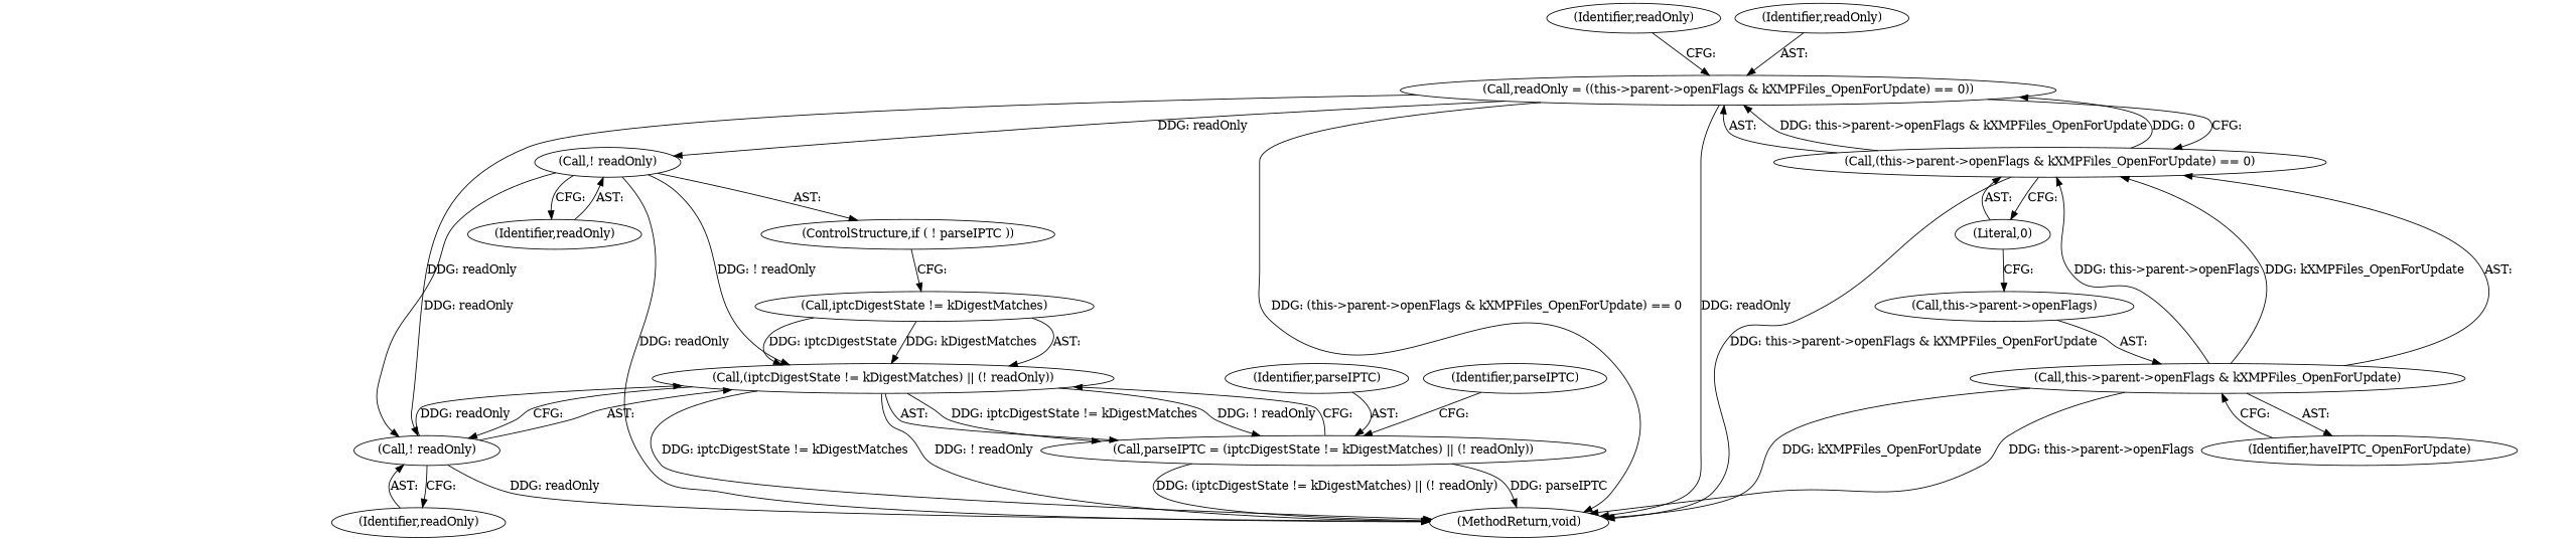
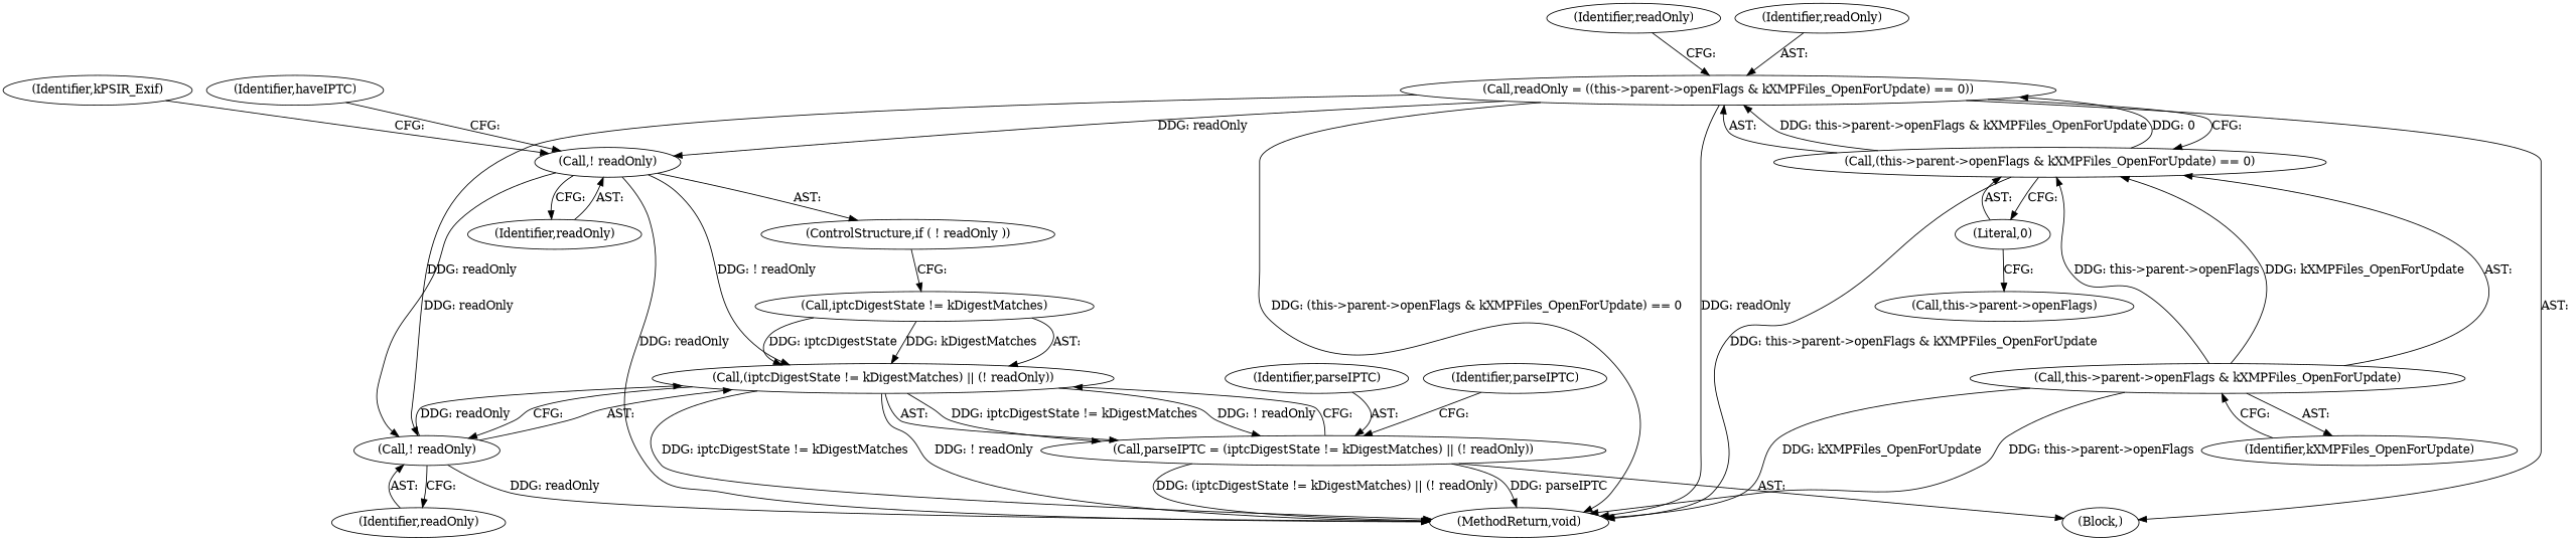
  digraph {
    n1 [label="(Call,! readOnly)"]
    n2 [label="(Call,(iptcDigestState != kDigestMatches) || (! readOnly))"]
    n3 [label="(Call,! readOnly)"]
    n4 [label="(Identifier,readOnly)"]
-   n5 [label="(ControlStructure,if ( ! parseIPTC ))"]
+   n5 [label="(ControlStructure,if ( ! readOnly ))"]
    n6 [label="(MethodReturn,void)"]
    n7 [label="(Call,parseIPTC = (iptcDigestState != kDigestMatches) || (! readOnly))"]
    n8 [label="(Identifier,readOnly)"]
    n9 [label="(Call,iptcDigestState != kDigestMatches)"]
    n10 [label="(Call,readOnly = ((this->parent->openFlags & kXMPFiles_OpenForUpdate) == 0))"]
    n11 [label="(Call,(this->parent->openFlags & kXMPFiles_OpenForUpdate) == 0)"]
+   n12 [label="(Block,)"]
    n13 [label="(Literal,0)"]
    n14 [label="(Call,this->parent->openFlags)"]
    n15 [label="(Call,this->parent->openFlags & kXMPFiles_OpenForUpdate)"]
-   n16 [label="(Identifier,haveIPTC_OpenForUpdate)"]
+   n16 [label="(Identifier,kXMPFiles_OpenForUpdate)"]
+   n17 [label="(Identifier,kPSIR_Exif)"]
    n18 [label="(Identifier,readOnly)"]
    n19 [label="(Identifier,parseIPTC)"]
    n20 [label="(Identifier,readOnly)"]
    n21 [label="(Identifier,parseIPTC)"]
+   n22 [label="(Identifier,haveIPTC)"]
    n1 -> n2 [label="DDG: ! readOnly"]
    n1 -> n3 [label="DDG: readOnly"]
    n1 -> n4 [label="CFG: "]
    n1 -> n5 [label="AST: "]
    n1 -> n6 [label="DDG: readOnly"]
    n2 -> n3 [label="CFG: "]
    n2 -> n6 [label="DDG: iptcDigestState != kDigestMatches"]
    n2 -> n6 [label="DDG: ! readOnly"]
    n2 -> n7 [label="AST: "]
    n2 -> n7 [label="DDG: iptcDigestState != kDigestMatches"]
    n2 -> n7 [label="DDG: ! readOnly"]
    n3 -> n2 [label="AST: "]
    n3 -> n2 [label="DDG: readOnly"]
    n3 -> n6 [label="DDG: readOnly"]
    n3 -> n8 [label="CFG: "]
    n4 -> n1 [label="AST: "]
    n5 -> n9 [label="CFG: "]
    n7 -> n2 [label="CFG: "]
    n7 -> n6 [label="DDG: parseIPTC"]
    n7 -> n6 [label="DDG: (iptcDigestState != kDigestMatches) || (! readOnly)"]
+   n7 -> n12 [label="AST: "]
    n8 -> n3 [label="AST: "]
    n9 -> n2 [label="AST: "]
    n9 -> n2 [label="DDG: iptcDigestState"]
    n9 -> n2 [label="DDG: kDigestMatches"]
    n10 -> n1 [label="DDG: readOnly"]
    n10 -> n3 [label="DDG: readOnly"]
    n10 -> n6 [label="DDG: (this->parent->openFlags & kXMPFiles_OpenForUpdate) == 0"]
    n10 -> n6 [label="DDG: readOnly"]
    n10 -> n11 [label="CFG: "]
+   n10 -> n12 [label="AST: "]
    n11 -> n6 [label="DDG: this->parent->openFlags & kXMPFiles_OpenForUpdate"]
    n11 -> n10 [label="AST: "]
    n11 -> n10 [label="DDG: this->parent->openFlags & kXMPFiles_OpenForUpdate"]
    n11 -> n10 [label="DDG: 0"]
    n11 -> n13 [label="CFG: "]
    n13 -> n11 [label="AST: "]
    n13 -> n14 [label="CFG: "]
-   n14 -> n15 [label="AST: "]
    n15 -> n6 [label="DDG: kXMPFiles_OpenForUpdate"]
    n15 -> n6 [label="DDG: this->parent->openFlags"]
    n15 -> n11 [label="AST: "]
    n15 -> n11 [label="DDG: this->parent->openFlags"]
    n15 -> n11 [label="DDG: kXMPFiles_OpenForUpdate"]
    n15 -> n16 [label="AST: "]
    n16 -> n15 [label="CFG: "]
+   n17 -> n1 [label="CFG: "]
    n18 -> n10 [label="CFG: "]
    n19 -> n7 [label="AST: "]
    n20 -> n10 [label="AST: "]
    n21 -> n7 [label="CFG: "]
+   n22 -> n1 [label="CFG: "]
  }
